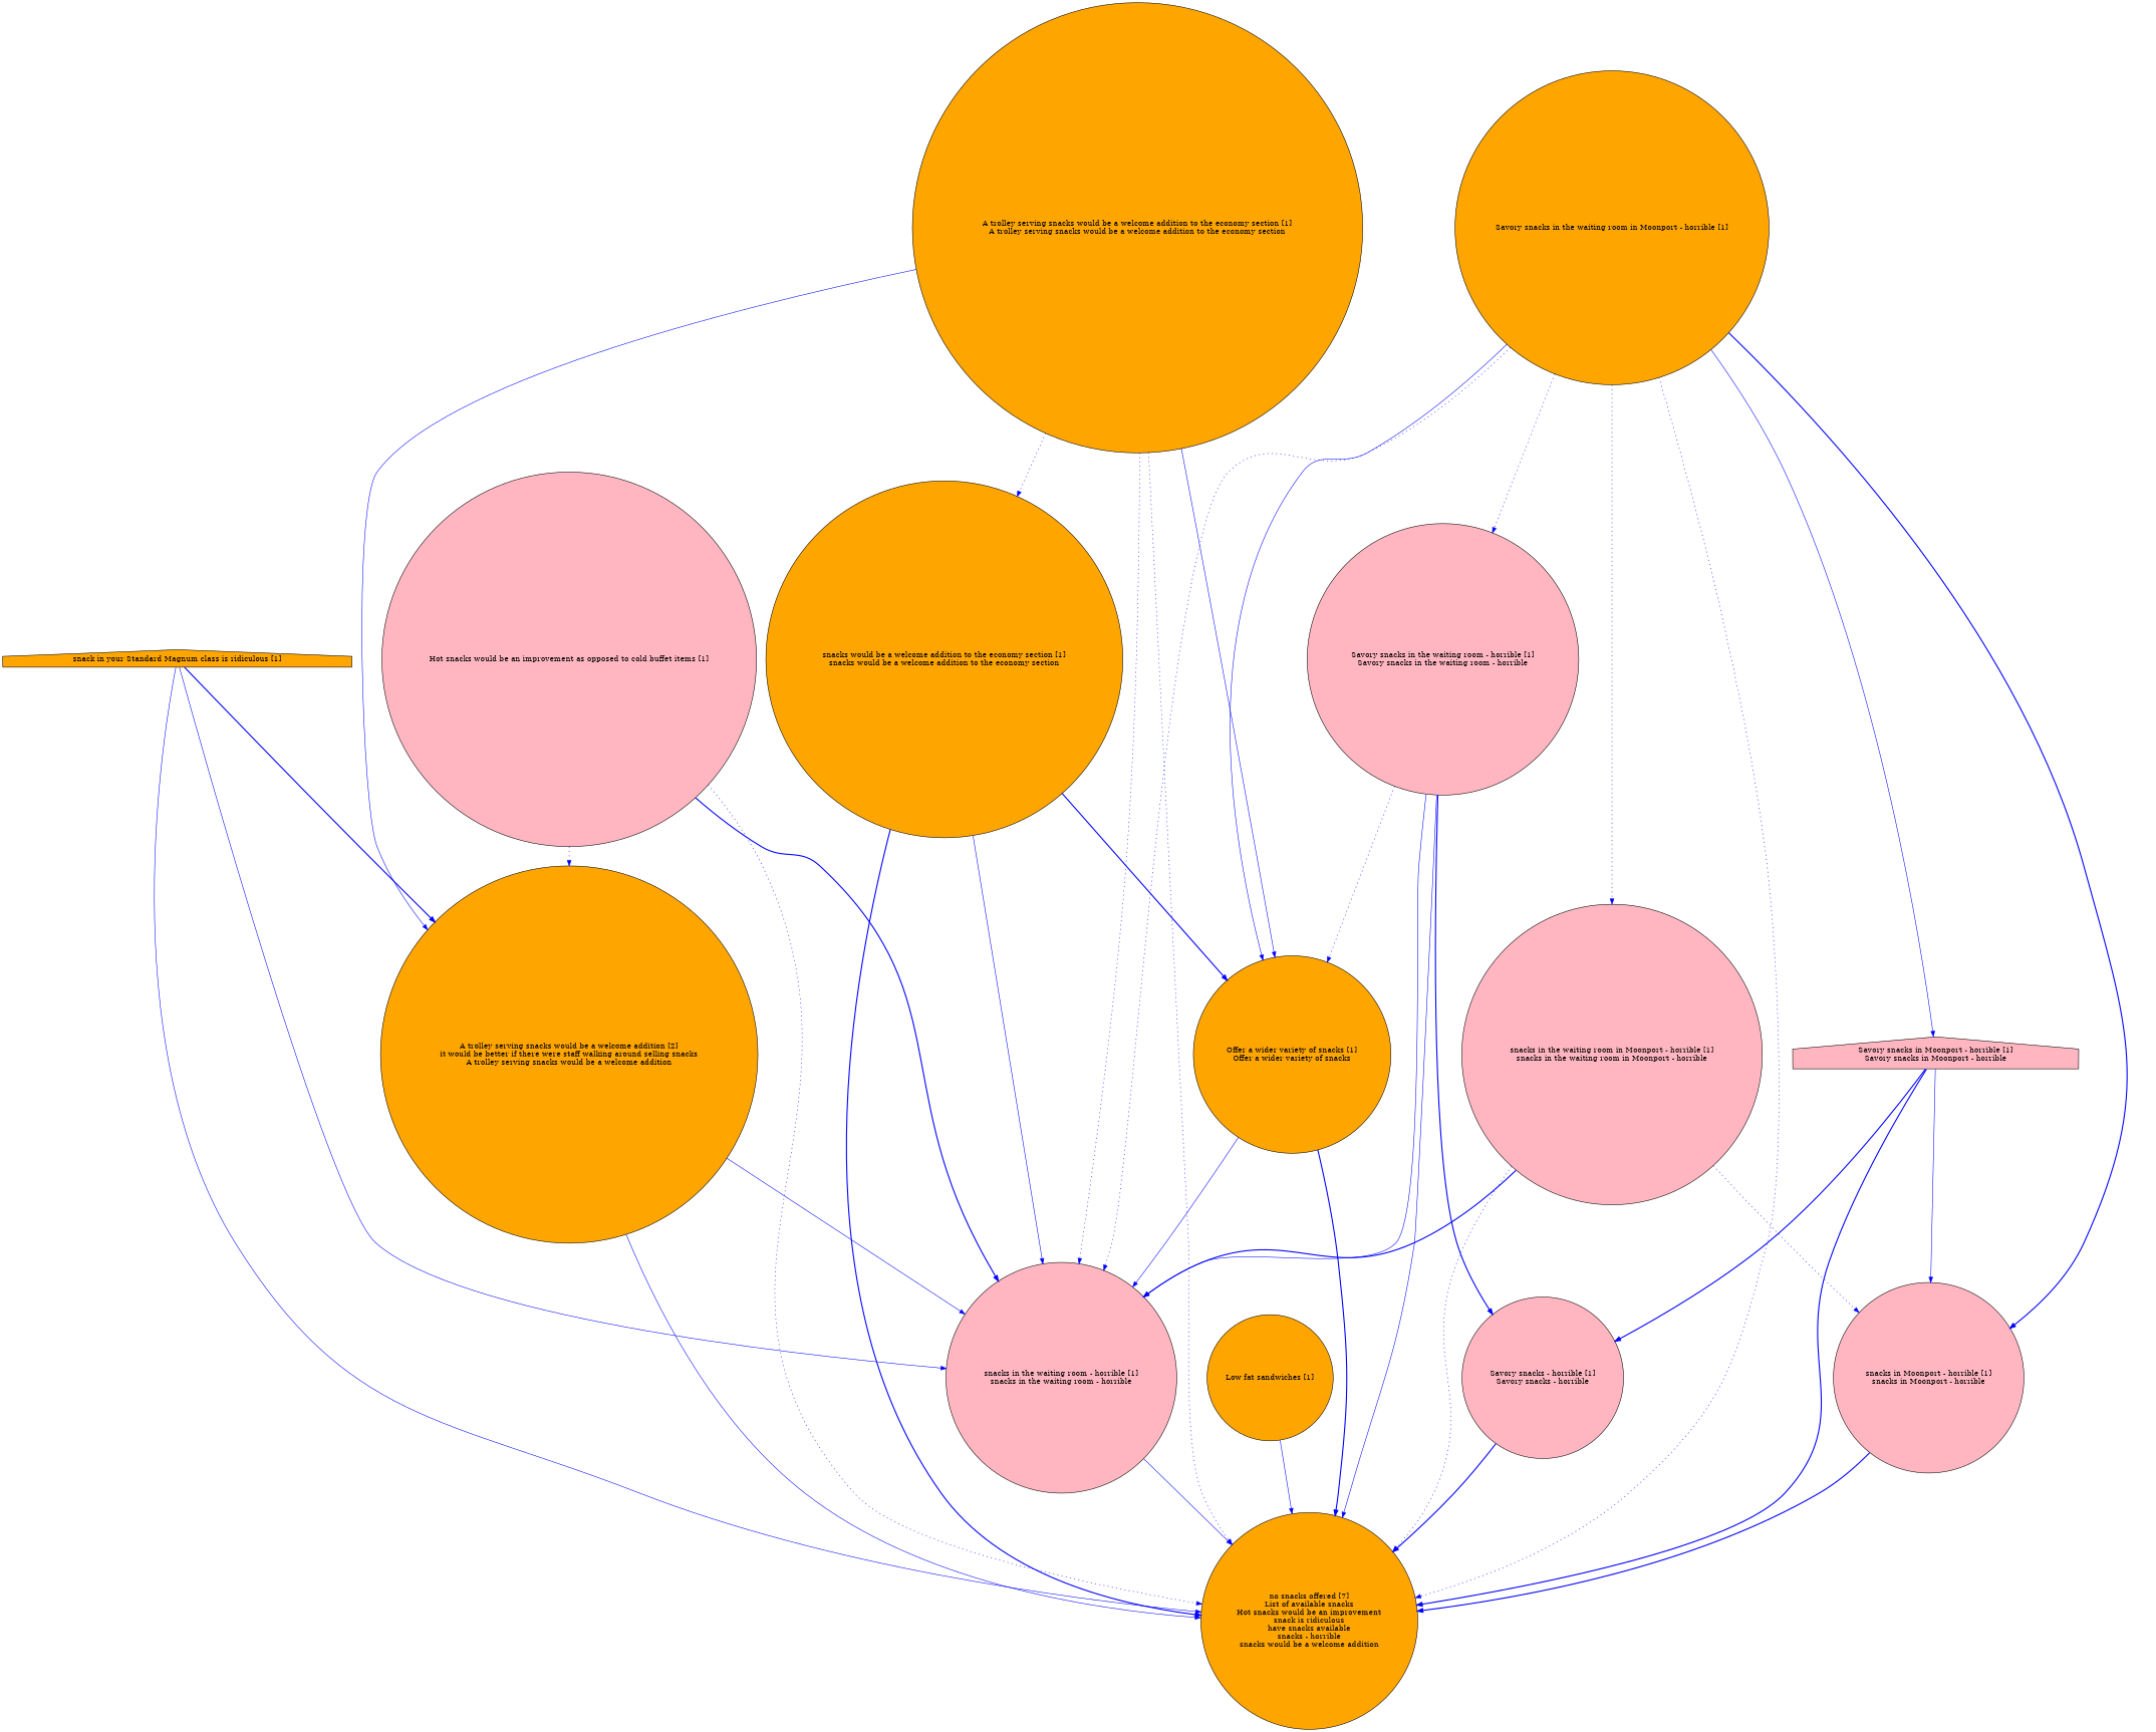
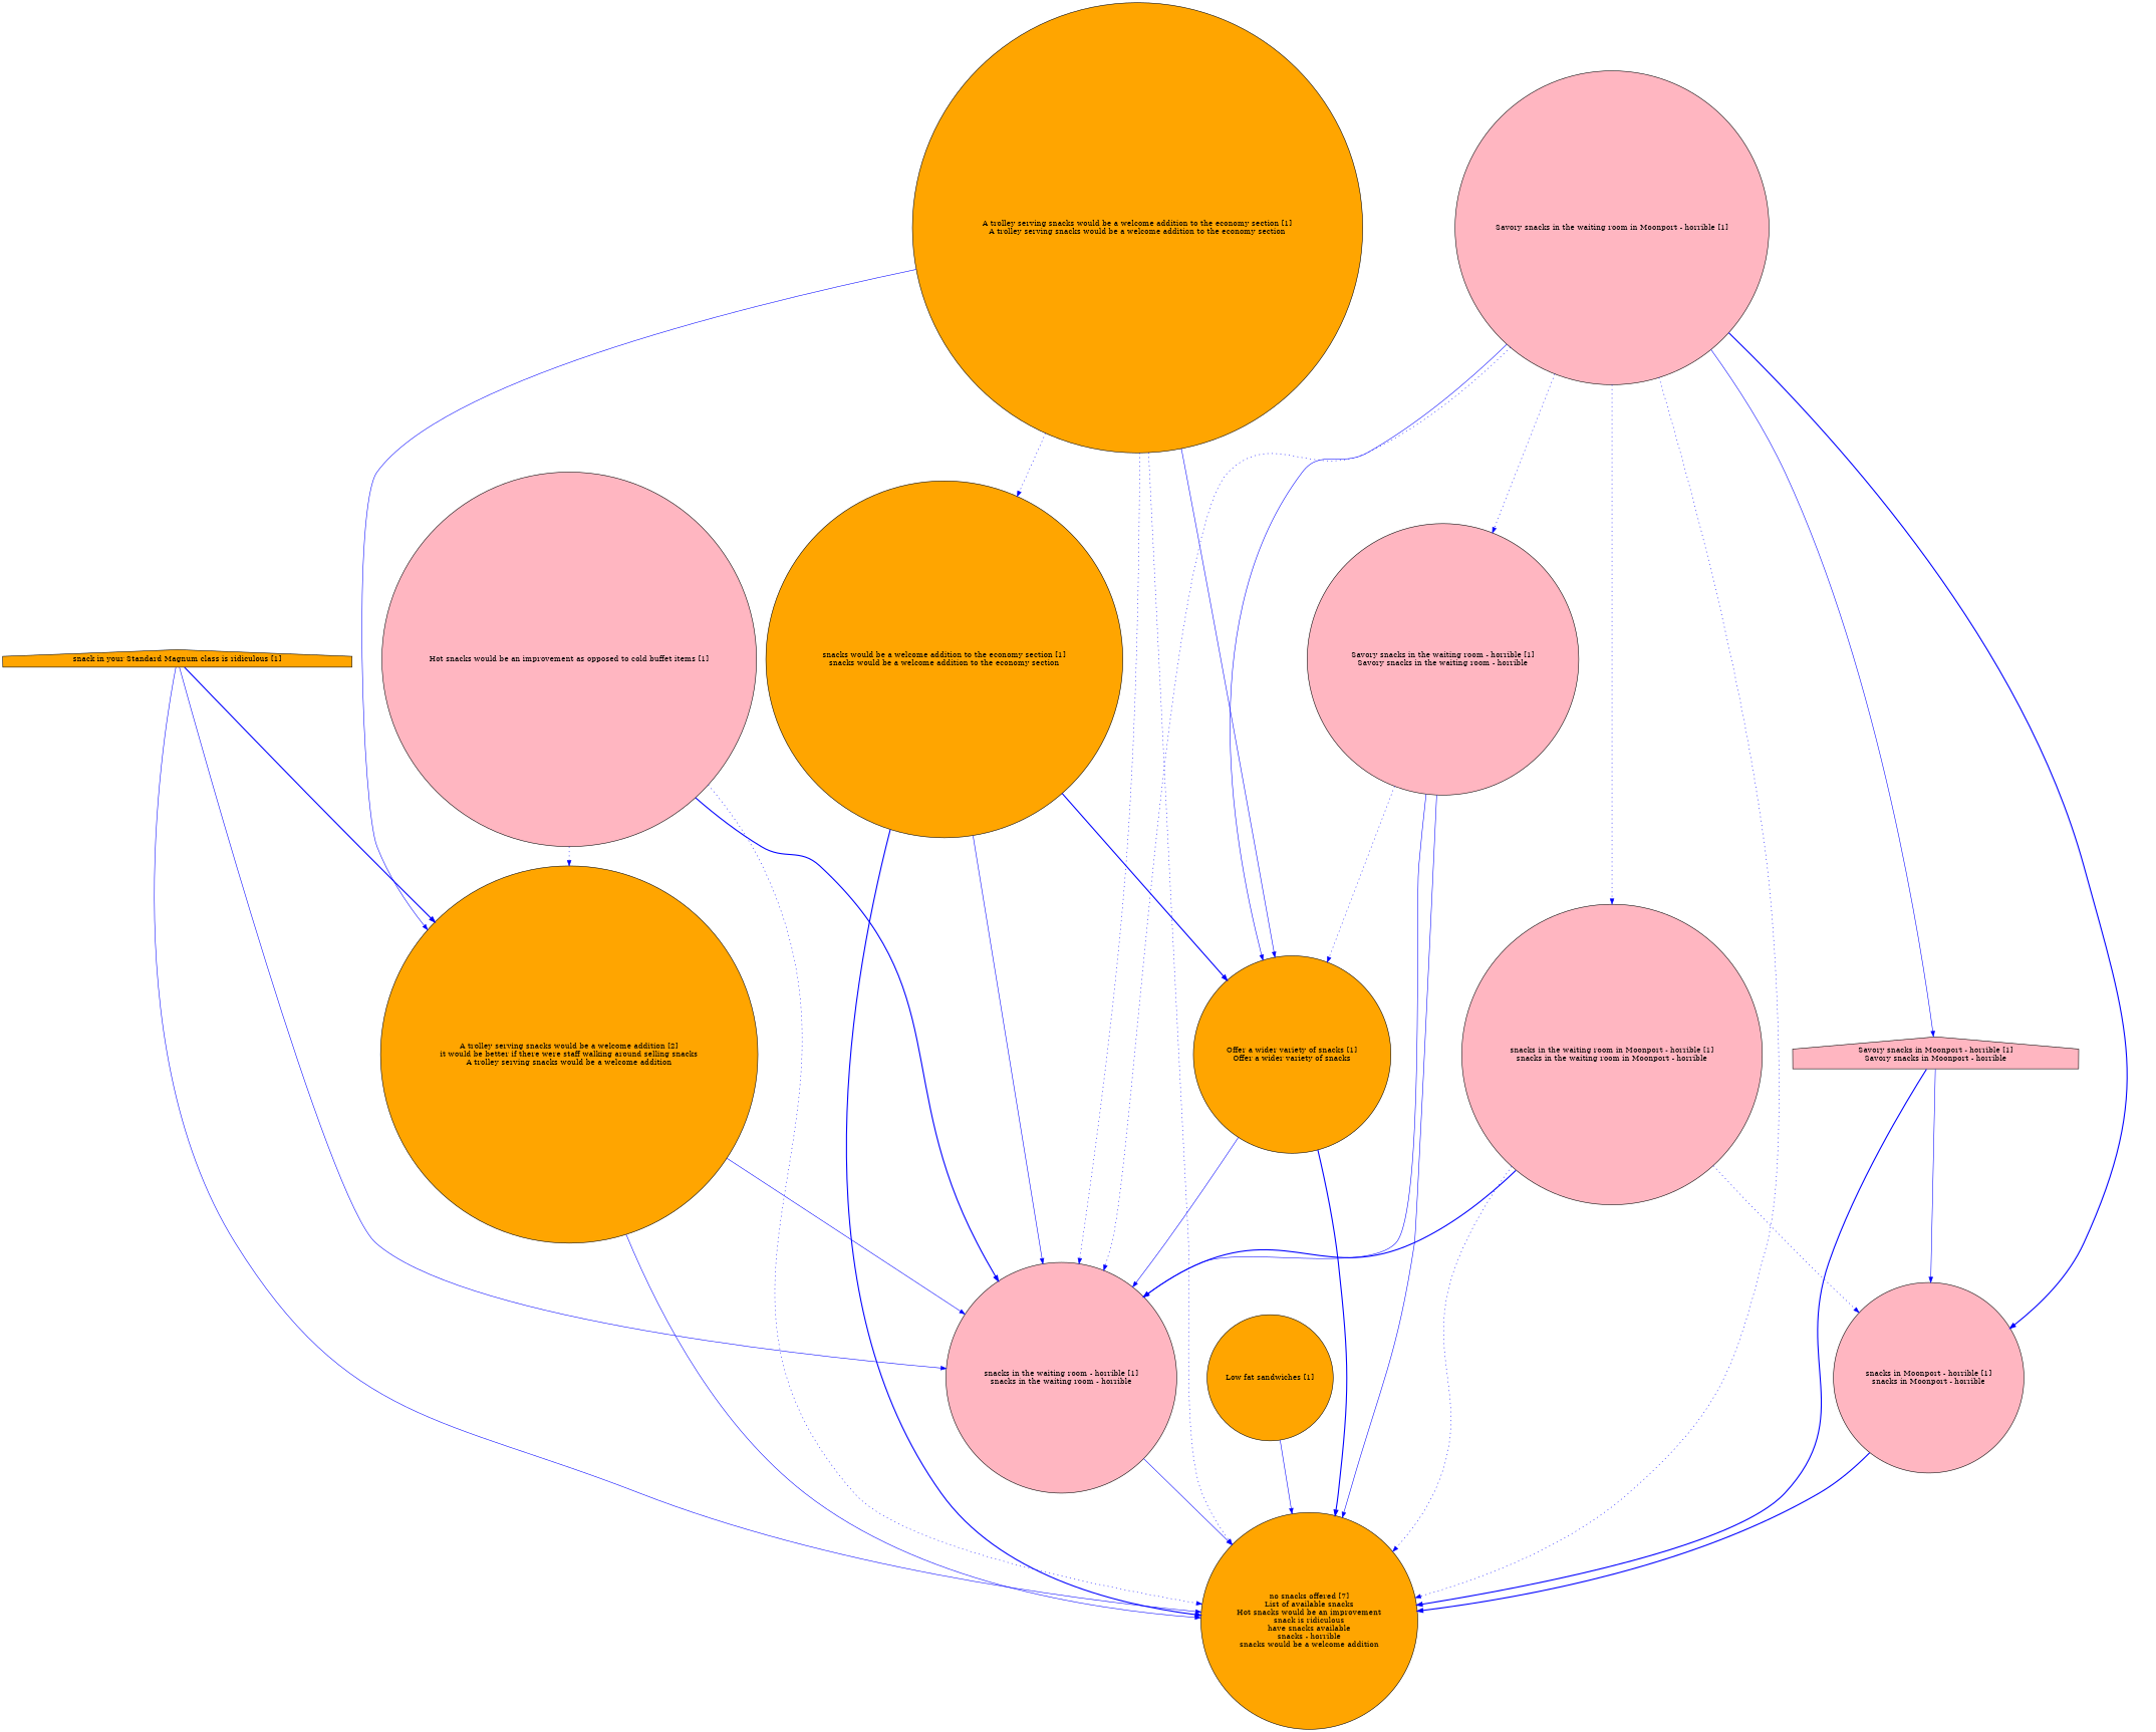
  digraph {
    node [fillcolor=orange shape=circle style=filled]
    edge [color=blue style=solid]
    "A trolley serving snacks would be a welcome addition [2]\nit would be better if there were staff walking around selling snacks\nA trolley serving snacks would be a welcome addition"
    "no snacks offered [7]\nList of available snacks\nHot snacks would be an improvement\nsnack is ridiculous\nhave snacks available\nsnacks - horrible\nsnacks would be a welcome addition"
    "snacks in the waiting room - horrible [1]\nsnacks in the waiting room - horrible" [fillcolor=lightpink]
    "A trolley serving snacks would be a welcome addition to the economy section [1]\nA trolley serving snacks would be a welcome addition to the economy section"
    "snacks would be a welcome addition to the economy section [1]\nsnacks would be a welcome addition to the economy section"
    "Offer a wider variety of snacks [1]\nOffer a wider variety of snacks"
    "Hot snacks would be an improvement as opposed to cold buffet items [1]" [fillcolor=lightpink]
    "Low fat sandwiches [1]"
-   "Savory snacks in the waiting room in Moonport - horrible [1]"
+   "Savory snacks in the waiting room in Moonport - horrible [1]" [fillcolor=lightpink]
    "Savory snacks in Moonport - horrible [1]\nSavory snacks in Moonport - horrible" [fillcolor=lightpink shape=house]
    "snacks in Moonport - horrible [1]\nsnacks in Moonport - horrible" [fillcolor=lightpink]
    "Savory snacks in the waiting room - horrible [1]\nSavory snacks in the waiting room - horrible" [fillcolor=lightpink]
    "snacks in the waiting room in Moonport - horrible [1]\nsnacks in the waiting room in Moonport - horrible" [fillcolor=lightpink]
-   "Savory snacks - horrible [1]\nSavory snacks - horrible" [fillcolor=lightpink]
    "snack in your Standard Magnum class is ridiculous [1]" [shape=house]
    "A trolley serving snacks would be a welcome addition [2]\nit would be better if there were staff walking around selling snacks\nA trolley serving snacks would be a welcome addition" -> "no snacks offered [7]\nList of available snacks\nHot snacks would be an improvement\nsnack is ridiculous\nhave snacks available\nsnacks - horrible\nsnacks would be a welcome addition"
    "A trolley serving snacks would be a welcome addition [2]\nit would be better if there were staff walking around selling snacks\nA trolley serving snacks would be a welcome addition" -> "snacks in the waiting room - horrible [1]\nsnacks in the waiting room - horrible"
    "snacks in the waiting room - horrible [1]\nsnacks in the waiting room - horrible" -> "no snacks offered [7]\nList of available snacks\nHot snacks would be an improvement\nsnack is ridiculous\nhave snacks available\nsnacks - horrible\nsnacks would be a welcome addition"
    "A trolley serving snacks would be a welcome addition to the economy section [1]\nA trolley serving snacks would be a welcome addition to the economy section" -> "A trolley serving snacks would be a welcome addition [2]\nit would be better if there were staff walking around selling snacks\nA trolley serving snacks would be a welcome addition"
    "A trolley serving snacks would be a welcome addition to the economy section [1]\nA trolley serving snacks would be a welcome addition to the economy section" -> "no snacks offered [7]\nList of available snacks\nHot snacks would be an improvement\nsnack is ridiculous\nhave snacks available\nsnacks - horrible\nsnacks would be a welcome addition" [style=dotted]
    "A trolley serving snacks would be a welcome addition to the economy section [1]\nA trolley serving snacks would be a welcome addition to the economy section" -> "snacks in the waiting room - horrible [1]\nsnacks in the waiting room - horrible" [style=dotted]
    "A trolley serving snacks would be a welcome addition to the economy section [1]\nA trolley serving snacks would be a welcome addition to the economy section" -> "snacks would be a welcome addition to the economy section [1]\nsnacks would be a welcome addition to the economy section" [style=dotted]
    "A trolley serving snacks would be a welcome addition to the economy section [1]\nA trolley serving snacks would be a welcome addition to the economy section" -> "Offer a wider variety of snacks [1]\nOffer a wider variety of snacks"
    "snacks would be a welcome addition to the economy section [1]\nsnacks would be a welcome addition to the economy section" -> "no snacks offered [7]\nList of available snacks\nHot snacks would be an improvement\nsnack is ridiculous\nhave snacks available\nsnacks - horrible\nsnacks would be a welcome addition" [style=bold]
    "snacks would be a welcome addition to the economy section [1]\nsnacks would be a welcome addition to the economy section" -> "snacks in the waiting room - horrible [1]\nsnacks in the waiting room - horrible"
    "snacks would be a welcome addition to the economy section [1]\nsnacks would be a welcome addition to the economy section" -> "Offer a wider variety of snacks [1]\nOffer a wider variety of snacks" [style=bold]
    "Offer a wider variety of snacks [1]\nOffer a wider variety of snacks" -> "no snacks offered [7]\nList of available snacks\nHot snacks would be an improvement\nsnack is ridiculous\nhave snacks available\nsnacks - horrible\nsnacks would be a welcome addition" [style=bold]
    "Offer a wider variety of snacks [1]\nOffer a wider variety of snacks" -> "snacks in the waiting room - horrible [1]\nsnacks in the waiting room - horrible"
    "Hot snacks would be an improvement as opposed to cold buffet items [1]" -> "A trolley serving snacks would be a welcome addition [2]\nit would be better if there were staff walking around selling snacks\nA trolley serving snacks would be a welcome addition" [style=dotted]
    "Hot snacks would be an improvement as opposed to cold buffet items [1]" -> "no snacks offered [7]\nList of available snacks\nHot snacks would be an improvement\nsnack is ridiculous\nhave snacks available\nsnacks - horrible\nsnacks would be a welcome addition" [style=dotted]
    "Hot snacks would be an improvement as opposed to cold buffet items [1]" -> "snacks in the waiting room - horrible [1]\nsnacks in the waiting room - horrible" [style=bold]
    "Low fat sandwiches [1]" -> "no snacks offered [7]\nList of available snacks\nHot snacks would be an improvement\nsnack is ridiculous\nhave snacks available\nsnacks - horrible\nsnacks would be a welcome addition"
    "Savory snacks in the waiting room in Moonport - horrible [1]" -> "no snacks offered [7]\nList of available snacks\nHot snacks would be an improvement\nsnack is ridiculous\nhave snacks available\nsnacks - horrible\nsnacks would be a welcome addition" [style=dotted]
    "Savory snacks in the waiting room in Moonport - horrible [1]" -> "snacks in the waiting room - horrible [1]\nsnacks in the waiting room - horrible" [style=dotted]
    "Savory snacks in the waiting room in Moonport - horrible [1]" -> "Offer a wider variety of snacks [1]\nOffer a wider variety of snacks"
    "Savory snacks in the waiting room in Moonport - horrible [1]" -> "Savory snacks in Moonport - horrible [1]\nSavory snacks in Moonport - horrible"
    "Savory snacks in the waiting room in Moonport - horrible [1]" -> "snacks in Moonport - horrible [1]\nsnacks in Moonport - horrible" [style=bold]
    "Savory snacks in the waiting room in Moonport - horrible [1]" -> "Savory snacks in the waiting room - horrible [1]\nSavory snacks in the waiting room - horrible" [style=dotted]
    "Savory snacks in the waiting room in Moonport - horrible [1]" -> "snacks in the waiting room in Moonport - horrible [1]\nsnacks in the waiting room in Moonport - horrible" [style=dotted]
    "Savory snacks in Moonport - horrible [1]\nSavory snacks in Moonport - horrible" -> "no snacks offered [7]\nList of available snacks\nHot snacks would be an improvement\nsnack is ridiculous\nhave snacks available\nsnacks - horrible\nsnacks would be a welcome addition" [style=bold]
    "Savory snacks in Moonport - horrible [1]\nSavory snacks in Moonport - horrible" -> "snacks in Moonport - horrible [1]\nsnacks in Moonport - horrible"
-   "Savory snacks in Moonport - horrible [1]\nSavory snacks in Moonport - horrible" -> "Savory snacks - horrible [1]\nSavory snacks - horrible" [style=bold]
    "snacks in Moonport - horrible [1]\nsnacks in Moonport - horrible" -> "no snacks offered [7]\nList of available snacks\nHot snacks would be an improvement\nsnack is ridiculous\nhave snacks available\nsnacks - horrible\nsnacks would be a welcome addition" [style=bold]
    "Savory snacks in the waiting room - horrible [1]\nSavory snacks in the waiting room - horrible" -> "no snacks offered [7]\nList of available snacks\nHot snacks would be an improvement\nsnack is ridiculous\nhave snacks available\nsnacks - horrible\nsnacks would be a welcome addition"
    "Savory snacks in the waiting room - horrible [1]\nSavory snacks in the waiting room - horrible" -> "snacks in the waiting room - horrible [1]\nsnacks in the waiting room - horrible"
    "Savory snacks in the waiting room - horrible [1]\nSavory snacks in the waiting room - horrible" -> "Offer a wider variety of snacks [1]\nOffer a wider variety of snacks" [style=dotted]
-   "Savory snacks in the waiting room - horrible [1]\nSavory snacks in the waiting room - horrible" -> "Savory snacks - horrible [1]\nSavory snacks - horrible" [style=bold]
    "snacks in the waiting room in Moonport - horrible [1]\nsnacks in the waiting room in Moonport - horrible" -> "no snacks offered [7]\nList of available snacks\nHot snacks would be an improvement\nsnack is ridiculous\nhave snacks available\nsnacks - horrible\nsnacks would be a welcome addition" [style=dotted]
    "snacks in the waiting room in Moonport - horrible [1]\nsnacks in the waiting room in Moonport - horrible" -> "snacks in the waiting room - horrible [1]\nsnacks in the waiting room - horrible" [style=bold]
    "snacks in the waiting room in Moonport - horrible [1]\nsnacks in the waiting room in Moonport - horrible" -> "snacks in Moonport - horrible [1]\nsnacks in Moonport - horrible" [style=dotted]
-   "Savory snacks - horrible [1]\nSavory snacks - horrible" -> "no snacks offered [7]\nList of available snacks\nHot snacks would be an improvement\nsnack is ridiculous\nhave snacks available\nsnacks - horrible\nsnacks would be a welcome addition" [style=bold]
    "snack in your Standard Magnum class is ridiculous [1]" -> "A trolley serving snacks would be a welcome addition [2]\nit would be better if there were staff walking around selling snacks\nA trolley serving snacks would be a welcome addition" [style=bold]
    "snack in your Standard Magnum class is ridiculous [1]" -> "no snacks offered [7]\nList of available snacks\nHot snacks would be an improvement\nsnack is ridiculous\nhave snacks available\nsnacks - horrible\nsnacks would be a welcome addition"
    "snack in your Standard Magnum class is ridiculous [1]" -> "snacks in the waiting room - horrible [1]\nsnacks in the waiting room - horrible"
  }
